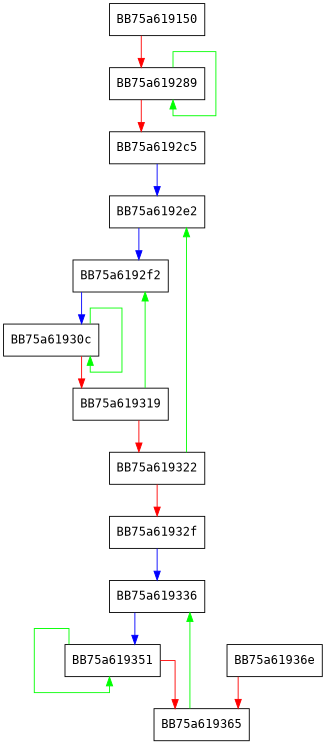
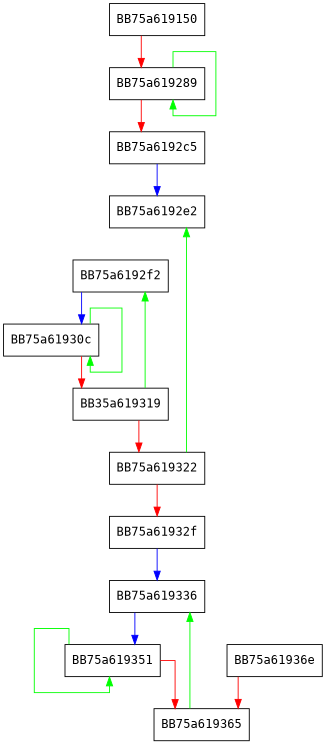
  digraph {
    fontname="DejaVu Sans Mono"
    splines=ortho
    node [fontname="DejaVu Sans Mono" shape=box]
    edge [color=red fontname="DejaVu Sans Mono"]
    BB75a619150
    BB75a619289
    BB75a6192c5
    BB75a6192e2
    BB75a6192f2
    BB75a61930c
-   BB75a619319
+   BB75a619319 [label=BB35a619319]
    BB75a619322
    BB75a61932f
    BB75a619336
    BB75a619351
    BB75a619365
    BB75a61936e
    BB75a619150 -> BB75a619289
    BB75a619289 -> BB75a619289 [color=green]
    BB75a619289 -> BB75a6192c5
    BB75a6192c5 -> BB75a6192e2 [color=blue]
-   BB75a6192e2 -> BB75a6192f2 [color=blue]
    BB75a6192f2 -> BB75a61930c [color=blue]
    BB75a61930c -> BB75a61930c [color=green]
    BB75a61930c -> BB75a619319
    BB75a619319 -> BB75a6192f2 [color=green]
    BB75a619319 -> BB75a619322
    BB75a619322 -> BB75a6192e2 [color=green]
    BB75a619322 -> BB75a61932f
    BB75a61932f -> BB75a619336 [color=blue]
    BB75a619336 -> BB75a619351 [color=blue]
    BB75a619351 -> BB75a619351 [color=green]
    BB75a619351 -> BB75a619365
    BB75a619365 -> BB75a619336 [color=green]
    BB75a61936e -> BB75a619365
  }
